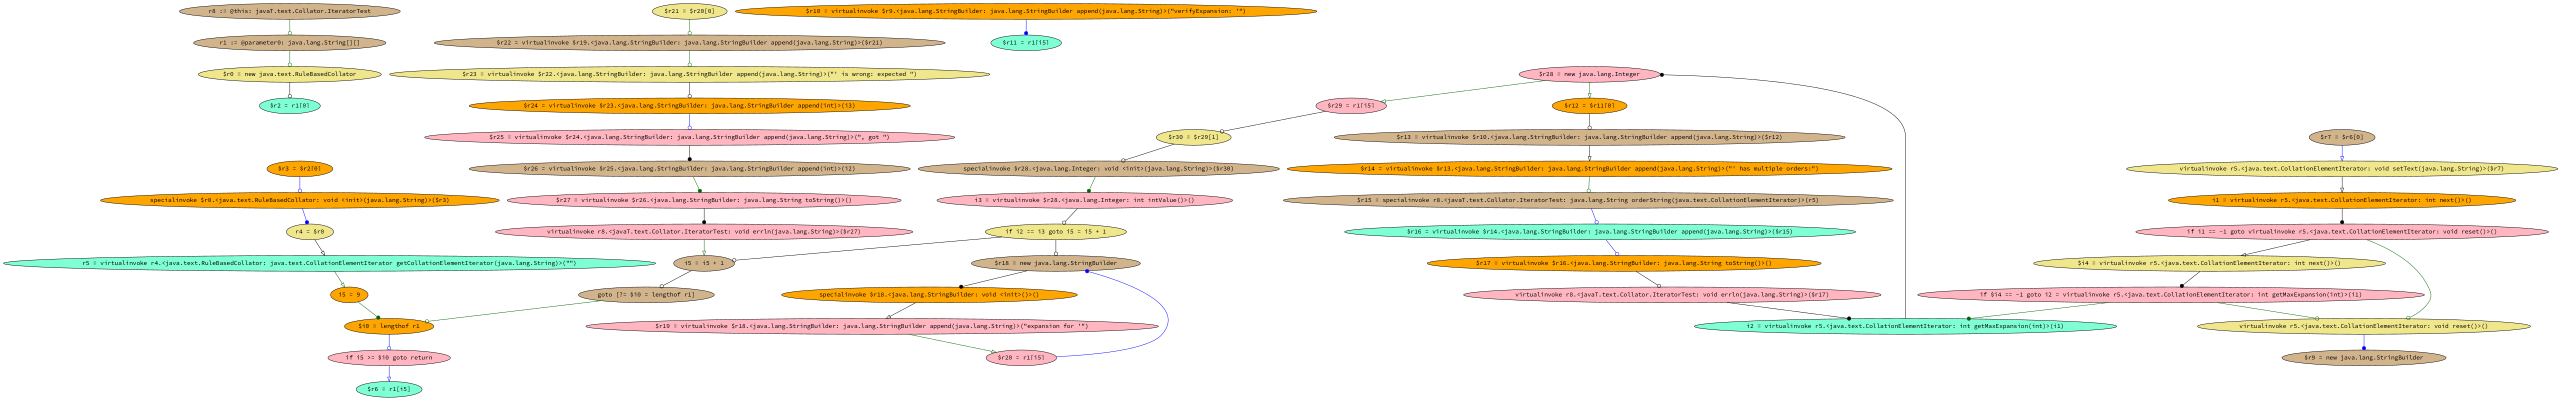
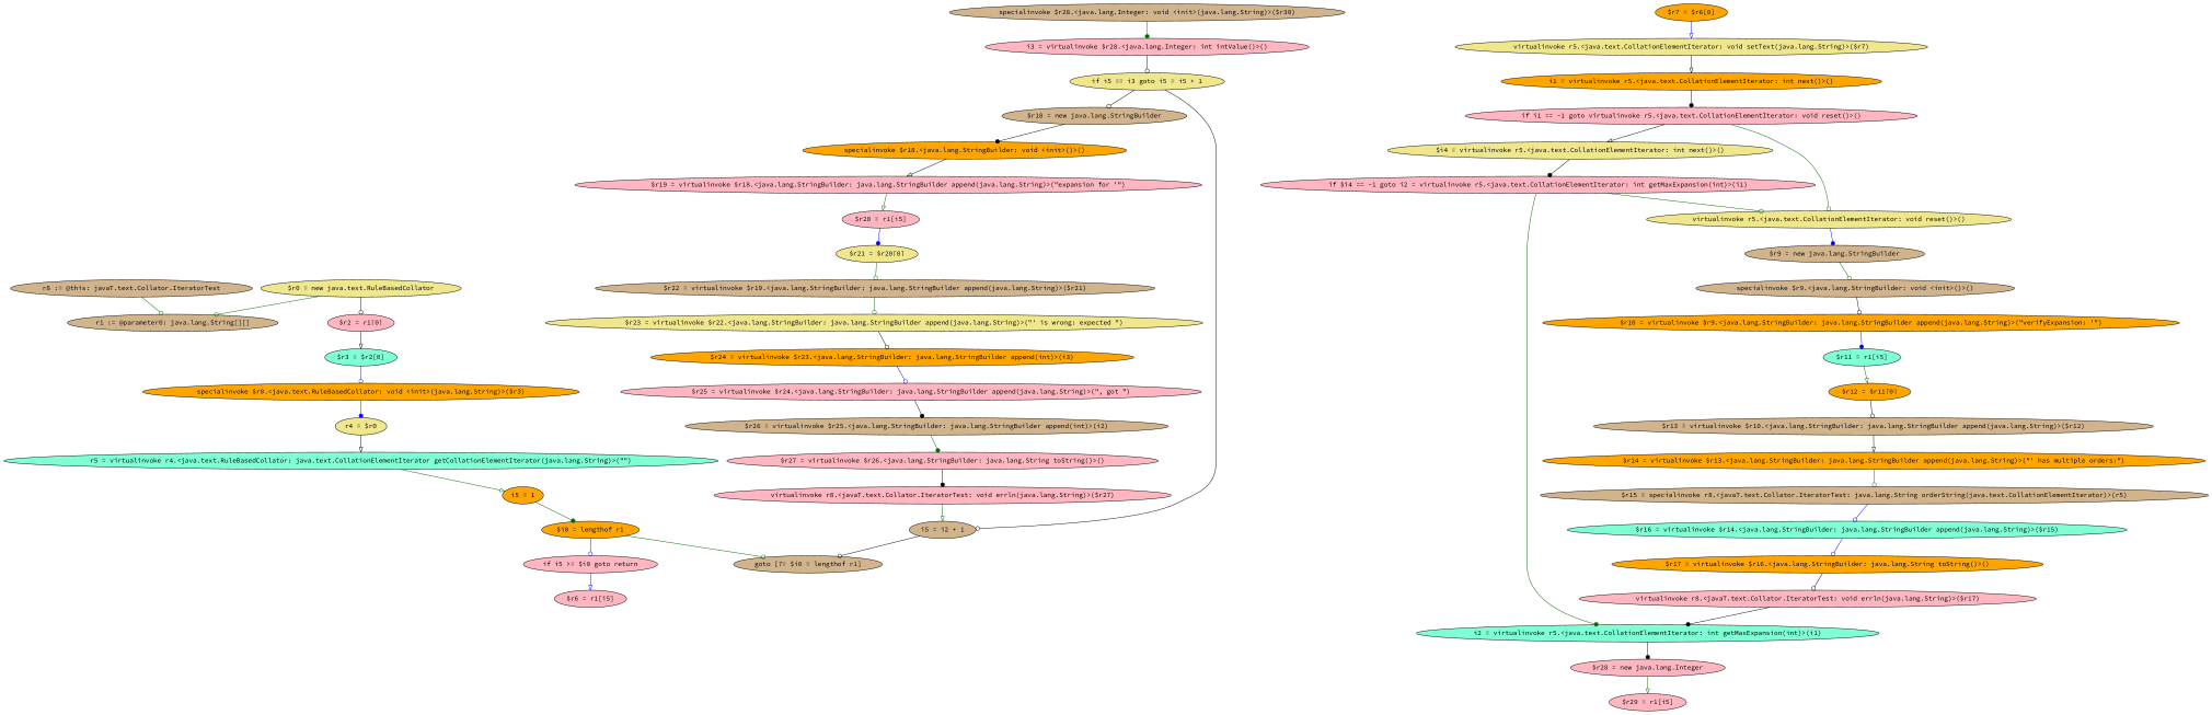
  digraph {
    fontname="Source Code Pro"
    node [fillcolor=tan fontname="Source Code Pro" style=filled]
    edge [arrowhead=odot color=black fontname="Source Code Pro"]
    "r8 := @this: javaT.text.Collator.IteratorTest"
    "r1 := @parameter0: java.lang.String[][]"
    "$r0 = new java.text.RuleBasedCollator" [fillcolor=khaki]
-   "$r2 = r1[0]" [fillcolor=aquamarine]
-   "$r3 = $r2[0]" [fillcolor=orange]
+   "$r2 = r1[0]" [fillcolor=lightpink]
+   "$r3 = $r2[0]" [fillcolor=aquamarine]
    "specialinvoke $r0.<java.text.RuleBasedCollator: void <init>(java.lang.String)>($r3)" [fillcolor=orange]
    "r4 = $r0" [fillcolor=khaki]
    "r5 = virtualinvoke r4.<java.text.RuleBasedCollator: java.text.CollationElementIterator getCollationElementIterator(java.lang.String)>(\"\")" [fillcolor=aquamarine]
-   "i5 = 1" [fillcolor=orange label="i5 = 9"]
+   "i5 = 1" [fillcolor=orange]
    "$i0 = lengthof r1" [fillcolor=orange]
    "if i5 >= $i0 goto return" [fillcolor=lightpink]
-   "$r6 = r1[i5]" [fillcolor=aquamarine]
+   "$r6 = r1[i5]" [fillcolor=lightpink]
    "virtualinvoke r5.<java.text.CollationElementIterator: void setText(java.lang.String)>($r7)" [fillcolor=khaki]
-   "$r7 = $r6[0]"
+   "$r7 = $r6[0]" [fillcolor=orange]
    "i1 = virtualinvoke r5.<java.text.CollationElementIterator: int next()>()" [fillcolor=orange]
    "if i1 == -1 goto virtualinvoke r5.<java.text.CollationElementIterator: void reset()>()" [fillcolor=lightpink]
    "$i4 = virtualinvoke r5.<java.text.CollationElementIterator: int next()>()" [fillcolor=khaki]
    "virtualinvoke r5.<java.text.CollationElementIterator: void reset()>()" [fillcolor=khaki]
    "if $i4 == -1 goto i2 = virtualinvoke r5.<java.text.CollationElementIterator: int getMaxExpansion(int)>(i1)" [fillcolor=lightpink]
    "$r9 = new java.lang.StringBuilder"
    "i2 = virtualinvoke r5.<java.text.CollationElementIterator: int getMaxExpansion(int)>(i1)" [fillcolor=aquamarine]
    "$r28 = new java.lang.Integer" [fillcolor=lightpink]
+   "specialinvoke $r9.<java.lang.StringBuilder: void <init>()>()"
    "$r10 = virtualinvoke $r9.<java.lang.StringBuilder: java.lang.StringBuilder append(java.lang.String)>(\"verifyExpansion: \'\")" [fillcolor=orange]
    "$r11 = r1[i5]" [fillcolor=aquamarine]
    "$r12 = $r11[0]" [fillcolor=orange]
    "$r13 = virtualinvoke $r10.<java.lang.StringBuilder: java.lang.StringBuilder append(java.lang.String)>($r12)"
    "$r14 = virtualinvoke $r13.<java.lang.StringBuilder: java.lang.StringBuilder append(java.lang.String)>(\"\' has multiple orders:\")" [fillcolor=orange]
    "$r15 = specialinvoke r8.<javaT.text.Collator.IteratorTest: java.lang.String orderString(java.text.CollationElementIterator)>(r5)"
    "$r16 = virtualinvoke $r14.<java.lang.StringBuilder: java.lang.StringBuilder append(java.lang.String)>($r15)" [fillcolor=aquamarine]
    "$r17 = virtualinvoke $r16.<java.lang.StringBuilder: java.lang.String toString()>()" [fillcolor=orange]
    "virtualinvoke r8.<javaT.text.Collator.IteratorTest: void errln(java.lang.String)>($r17)" [fillcolor=lightpink]
    "$r29 = r1[i5]" [fillcolor=lightpink]
-   "$r30 = $r29[1]" [fillcolor=khaki]
    "specialinvoke $r28.<java.lang.Integer: void <init>(java.lang.String)>($r30)"
    "i3 = virtualinvoke $r28.<java.lang.Integer: int intValue()>()" [fillcolor=lightpink]
-   "if i2 == i3 goto i5 = i5 + 1" [fillcolor=khaki]
+   "if i2 == i3 goto i5 = i5 + 1" [fillcolor=khaki label="if i5 == i3 goto i5 = i5 + 1"]
    "$r18 = new java.lang.StringBuilder"
-   "i5 = i5 + 1"
+   "i5 = i5 + 1" [label="i5 = i2 + 1"]
    "specialinvoke $r18.<java.lang.StringBuilder: void <init>()>()" [fillcolor=orange]
    "goto [?= $i0 = lengthof r1]"
    "$r19 = virtualinvoke $r18.<java.lang.StringBuilder: java.lang.StringBuilder append(java.lang.String)>(\"expansion for \'\")" [fillcolor=lightpink]
    "$r20 = r1[i5]" [fillcolor=lightpink]
    "$r21 = $r20[0]" [fillcolor=khaki]
    "$r22 = virtualinvoke $r19.<java.lang.StringBuilder: java.lang.StringBuilder append(java.lang.String)>($r21)"
    "$r23 = virtualinvoke $r22.<java.lang.StringBuilder: java.lang.StringBuilder append(java.lang.String)>(\"\' is wrong: expected \")" [fillcolor=khaki]
    "$r24 = virtualinvoke $r23.<java.lang.StringBuilder: java.lang.StringBuilder append(int)>(i3)" [fillcolor=orange]
    "$r25 = virtualinvoke $r24.<java.lang.StringBuilder: java.lang.StringBuilder append(java.lang.String)>(\", got \")" [fillcolor=lightpink]
    "$r26 = virtualinvoke $r25.<java.lang.StringBuilder: java.lang.StringBuilder append(int)>(i2)"
    "$r27 = virtualinvoke $r26.<java.lang.StringBuilder: java.lang.String toString()>()" [fillcolor=lightpink]
    "virtualinvoke r8.<javaT.text.Collator.IteratorTest: void errln(java.lang.String)>($r27)" [fillcolor=lightpink]
    "r8 := @this: javaT.text.Collator.IteratorTest" -> "r1 := @parameter0: java.lang.String[][]" [color=darkgreen]
-   "r1 := @parameter0: java.lang.String[][]" -> "$r0 = new java.text.RuleBasedCollator" [color=darkgreen]
+   "$r0 = new java.text.RuleBasedCollator" -> "r1 := @parameter0: java.lang.String[][]" [color=darkgreen]
    "$r0 = new java.text.RuleBasedCollator" -> "$r2 = r1[0]"
+   "$r2 = r1[0]" -> "$r3 = $r2[0]" [arrowhead=onormal]
    "$r3 = $r2[0]" -> "specialinvoke $r0.<java.text.RuleBasedCollator: void <init>(java.lang.String)>($r3)" [color=blue]
    "specialinvoke $r0.<java.text.RuleBasedCollator: void <init>(java.lang.String)>($r3)" -> "r4 = $r0" [arrowhead=dot color=blue]
    "r4 = $r0" -> "r5 = virtualinvoke r4.<java.text.RuleBasedCollator: java.text.CollationElementIterator getCollationElementIterator(java.lang.String)>(\"\")" [arrowhead=onormal]
    "r5 = virtualinvoke r4.<java.text.RuleBasedCollator: java.text.CollationElementIterator getCollationElementIterator(java.lang.String)>(\"\")" -> "i5 = 1" [arrowhead=onormal color=darkgreen]
    "i5 = 1" -> "$i0 = lengthof r1" [arrowhead=dot color=darkgreen]
    "$i0 = lengthof r1" -> "if i5 >= $i0 goto return" [color=blue]
    "if i5 >= $i0 goto return" -> "$r6 = r1[i5]" [arrowhead=onormal color=blue]
    "virtualinvoke r5.<java.text.CollationElementIterator: void setText(java.lang.String)>($r7)" -> "i1 = virtualinvoke r5.<java.text.CollationElementIterator: int next()>()" [arrowhead=onormal]
    "$r7 = $r6[0]" -> "virtualinvoke r5.<java.text.CollationElementIterator: void setText(java.lang.String)>($r7)" [arrowhead=onormal color=blue]
    "i1 = virtualinvoke r5.<java.text.CollationElementIterator: int next()>()" -> "if i1 == -1 goto virtualinvoke r5.<java.text.CollationElementIterator: void reset()>()" [arrowhead=dot]
    "if i1 == -1 goto virtualinvoke r5.<java.text.CollationElementIterator: void reset()>()" -> "$i4 = virtualinvoke r5.<java.text.CollationElementIterator: int next()>()" [arrowhead=onormal]
    "if i1 == -1 goto virtualinvoke r5.<java.text.CollationElementIterator: void reset()>()" -> "virtualinvoke r5.<java.text.CollationElementIterator: void reset()>()" [color=darkgreen]
    "$i4 = virtualinvoke r5.<java.text.CollationElementIterator: int next()>()" -> "if $i4 == -1 goto i2 = virtualinvoke r5.<java.text.CollationElementIterator: int getMaxExpansion(int)>(i1)" [arrowhead=dot]
    "virtualinvoke r5.<java.text.CollationElementIterator: void reset()>()" -> "$r9 = new java.lang.StringBuilder" [arrowhead=dot color=blue]
    "if $i4 == -1 goto i2 = virtualinvoke r5.<java.text.CollationElementIterator: int getMaxExpansion(int)>(i1)" -> "virtualinvoke r5.<java.text.CollationElementIterator: void reset()>()" [color=darkgreen]
    "if $i4 == -1 goto i2 = virtualinvoke r5.<java.text.CollationElementIterator: int getMaxExpansion(int)>(i1)" -> "i2 = virtualinvoke r5.<java.text.CollationElementIterator: int getMaxExpansion(int)>(i1)" [arrowhead=dot color=darkgreen]
+   "$r9 = new java.lang.StringBuilder" -> "specialinvoke $r9.<java.lang.StringBuilder: void <init>()>()" [color=darkgreen]
    "i2 = virtualinvoke r5.<java.text.CollationElementIterator: int getMaxExpansion(int)>(i1)" -> "$r28 = new java.lang.Integer" [arrowhead=dot]
    "$r28 = new java.lang.Integer" -> "$r29 = r1[i5]" [arrowhead=onormal color=darkgreen]
+   "specialinvoke $r9.<java.lang.StringBuilder: void <init>()>()" -> "$r10 = virtualinvoke $r9.<java.lang.StringBuilder: java.lang.StringBuilder append(java.lang.String)>(\"verifyExpansion: \'\")"
    "$r10 = virtualinvoke $r9.<java.lang.StringBuilder: java.lang.StringBuilder append(java.lang.String)>(\"verifyExpansion: \'\")" -> "$r11 = r1[i5]" [arrowhead=dot color=blue]
-   "$r28 = new java.lang.Integer" -> "$r12 = $r11[0]" [arrowhead=onormal color=darkgreen]
+   "$r11 = r1[i5]" -> "$r12 = $r11[0]" [arrowhead=onormal color=darkgreen]
    "$r12 = $r11[0]" -> "$r13 = virtualinvoke $r10.<java.lang.StringBuilder: java.lang.StringBuilder append(java.lang.String)>($r12)"
    "$r13 = virtualinvoke $r10.<java.lang.StringBuilder: java.lang.StringBuilder append(java.lang.String)>($r12)" -> "$r14 = virtualinvoke $r13.<java.lang.StringBuilder: java.lang.StringBuilder append(java.lang.String)>(\"\' has multiple orders:\")" [arrowhead=onormal]
    "$r14 = virtualinvoke $r13.<java.lang.StringBuilder: java.lang.StringBuilder append(java.lang.String)>(\"\' has multiple orders:\")" -> "$r15 = specialinvoke r8.<javaT.text.Collator.IteratorTest: java.lang.String orderString(java.text.CollationElementIterator)>(r5)" [color=darkgreen]
    "$r15 = specialinvoke r8.<javaT.text.Collator.IteratorTest: java.lang.String orderString(java.text.CollationElementIterator)>(r5)" -> "$r16 = virtualinvoke $r14.<java.lang.StringBuilder: java.lang.StringBuilder append(java.lang.String)>($r15)" [color=blue]
    "$r16 = virtualinvoke $r14.<java.lang.StringBuilder: java.lang.StringBuilder append(java.lang.String)>($r15)" -> "$r17 = virtualinvoke $r16.<java.lang.StringBuilder: java.lang.String toString()>()" [color=blue]
    "$r17 = virtualinvoke $r16.<java.lang.StringBuilder: java.lang.String toString()>()" -> "virtualinvoke r8.<javaT.text.Collator.IteratorTest: void errln(java.lang.String)>($r17)"
    "virtualinvoke r8.<javaT.text.Collator.IteratorTest: void errln(java.lang.String)>($r17)" -> "i2 = virtualinvoke r5.<java.text.CollationElementIterator: int getMaxExpansion(int)>(i1)" [arrowhead=dot]
-   "$r29 = r1[i5]" -> "$r30 = $r29[1]"
-   "$r30 = $r29[1]" -> "specialinvoke $r28.<java.lang.Integer: void <init>(java.lang.String)>($r30)"
    "specialinvoke $r28.<java.lang.Integer: void <init>(java.lang.String)>($r30)" -> "i3 = virtualinvoke $r28.<java.lang.Integer: int intValue()>()" [arrowhead=dot color=darkgreen]
    "i3 = virtualinvoke $r28.<java.lang.Integer: int intValue()>()" -> "if i2 == i3 goto i5 = i5 + 1"
    "if i2 == i3 goto i5 = i5 + 1" -> "$r18 = new java.lang.StringBuilder"
    "if i2 == i3 goto i5 = i5 + 1" -> "i5 = i5 + 1"
    "$r18 = new java.lang.StringBuilder" -> "specialinvoke $r18.<java.lang.StringBuilder: void <init>()>()" [arrowhead=dot]
    "i5 = i5 + 1" -> "goto [?= $i0 = lengthof r1]"
    "specialinvoke $r18.<java.lang.StringBuilder: void <init>()>()" -> "$r19 = virtualinvoke $r18.<java.lang.StringBuilder: java.lang.StringBuilder append(java.lang.String)>(\"expansion for \'\")" [arrowhead=onormal]
-   "goto [?= $i0 = lengthof r1]" -> "$i0 = lengthof r1" [color=darkgreen]
+   "$i0 = lengthof r1" -> "goto [?= $i0 = lengthof r1]" [color=darkgreen]
    "$r19 = virtualinvoke $r18.<java.lang.StringBuilder: java.lang.StringBuilder append(java.lang.String)>(\"expansion for \'\")" -> "$r20 = r1[i5]" [arrowhead=onormal color=darkgreen]
-   "$r20 = r1[i5]" -> "$r18 = new java.lang.StringBuilder" [arrowhead=dot color=blue]
+   "$r20 = r1[i5]" -> "$r21 = $r20[0]" [arrowhead=dot color=blue]
    "$r21 = $r20[0]" -> "$r22 = virtualinvoke $r19.<java.lang.StringBuilder: java.lang.StringBuilder append(java.lang.String)>($r21)" [color=darkgreen]
    "$r22 = virtualinvoke $r19.<java.lang.StringBuilder: java.lang.StringBuilder append(java.lang.String)>($r21)" -> "$r23 = virtualinvoke $r22.<java.lang.StringBuilder: java.lang.StringBuilder append(java.lang.String)>(\"\' is wrong: expected \")" [color=darkgreen]
    "$r23 = virtualinvoke $r22.<java.lang.StringBuilder: java.lang.StringBuilder append(java.lang.String)>(\"\' is wrong: expected \")" -> "$r24 = virtualinvoke $r23.<java.lang.StringBuilder: java.lang.StringBuilder append(int)>(i3)"
    "$r24 = virtualinvoke $r23.<java.lang.StringBuilder: java.lang.StringBuilder append(int)>(i3)" -> "$r25 = virtualinvoke $r24.<java.lang.StringBuilder: java.lang.StringBuilder append(java.lang.String)>(\", got \")" [color=blue]
    "$r25 = virtualinvoke $r24.<java.lang.StringBuilder: java.lang.StringBuilder append(java.lang.String)>(\", got \")" -> "$r26 = virtualinvoke $r25.<java.lang.StringBuilder: java.lang.StringBuilder append(int)>(i2)" [arrowhead=dot]
    "$r26 = virtualinvoke $r25.<java.lang.StringBuilder: java.lang.StringBuilder append(int)>(i2)" -> "$r27 = virtualinvoke $r26.<java.lang.StringBuilder: java.lang.String toString()>()" [arrowhead=dot color=darkgreen]
    "$r27 = virtualinvoke $r26.<java.lang.StringBuilder: java.lang.String toString()>()" -> "virtualinvoke r8.<javaT.text.Collator.IteratorTest: void errln(java.lang.String)>($r27)" [arrowhead=dot]
    "virtualinvoke r8.<javaT.text.Collator.IteratorTest: void errln(java.lang.String)>($r27)" -> "i5 = i5 + 1" [arrowhead=onormal color=darkgreen]
  }
